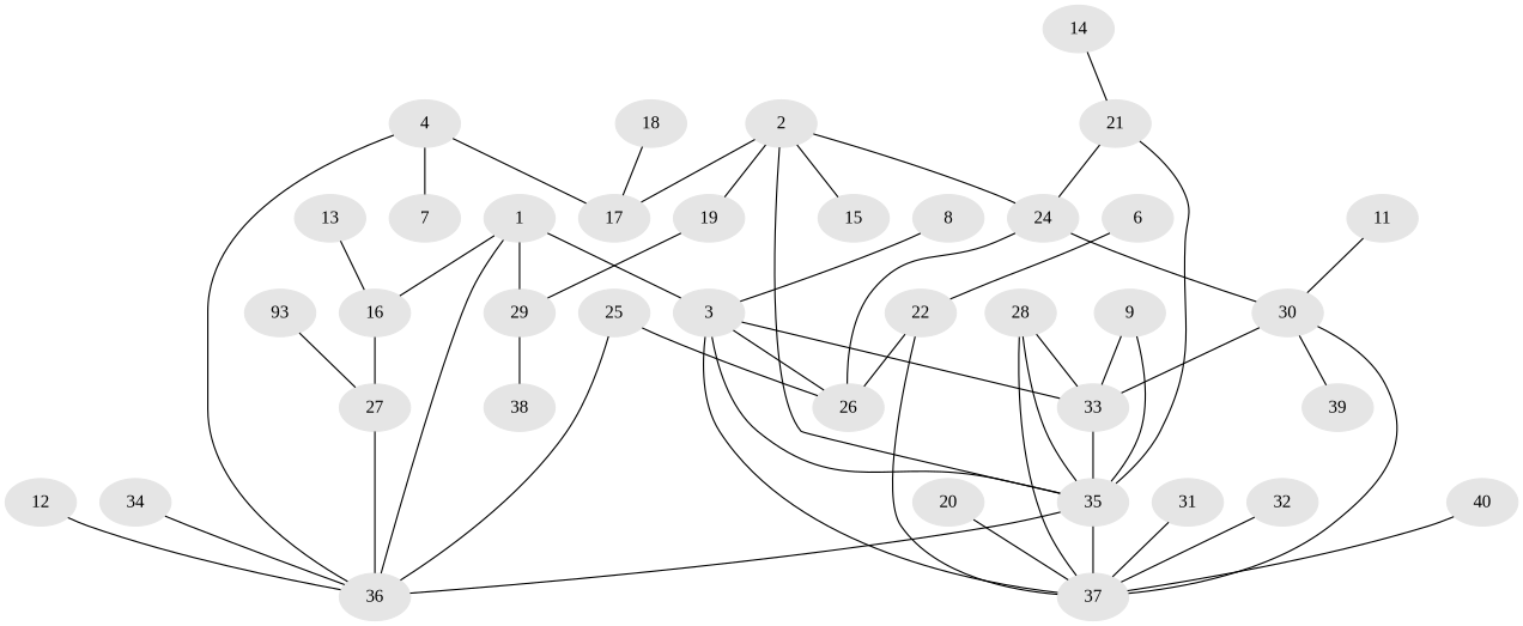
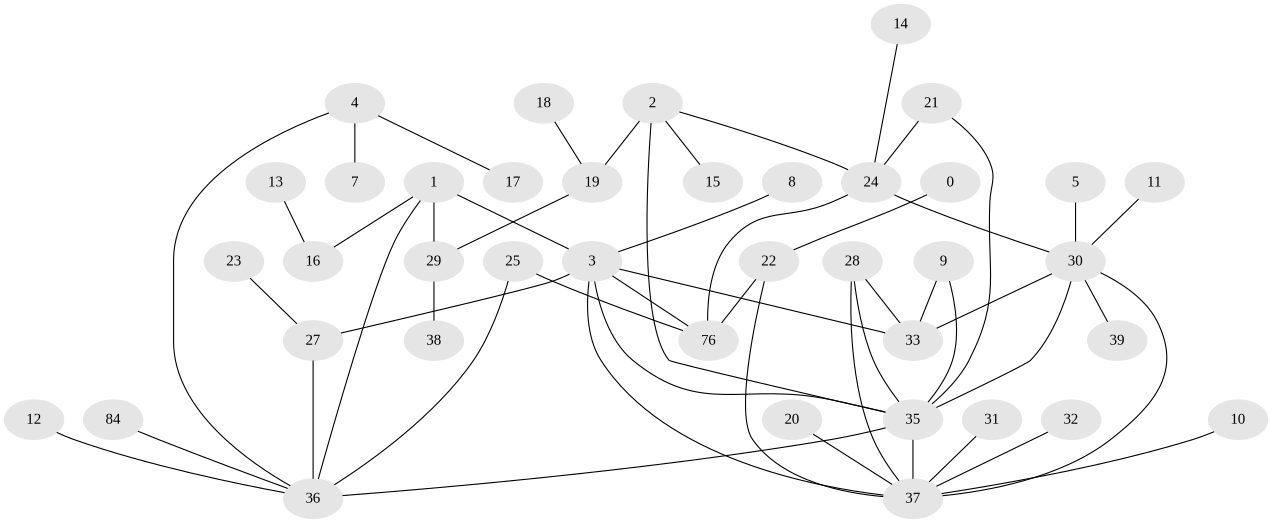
  graph {
    fontname="Liberation Serif"
    node [color=gray90 fontname="Liberation Serif" style=filled]
    edge [fontname="Liberation Serif" weight=1.0]
    1
    3
    16
    29
    36
    35
-   26
+   26 [label=76]
    27
    33
    37
    38
    2
    15
    17
    19
    24
    30
    4
    7
+   5
    39
-   6
+   6 [label=0]
    22
    8
    9
-   10 [label=40]
+   10
    11
    12
    13
    14
    21
    18
    20
-   23 [label=93]
+   23
    25
    28
    31
    32
-   34
+   34 [label=84]
    1 -- 3
    1 -- 16
    1 -- 29
    1 -- 36
    3 -- 35
    3 -- 26
-   16 -- 27
+   3 -- 27
    3 -- 33
    3 -- 37
    29 -- 38
    35 -- 36
    35 -- 37
    27 -- 36
-   33 -- 35
+   30 -- 35
    2 -- 35
    2 -- 15
-   2 -- 17
    2 -- 19
    2 -- 24
    19 -- 29
    24 -- 26
    24 -- 30
    30 -- 33
    30 -- 37
    30 -- 39
    4 -- 36
    4 -- 17
    4 -- 7
+   5 -- 30
    6 -- 22
    22 -- 26
    22 -- 37
    8 -- 3
    9 -- 35
    9 -- 33
    10 -- 37
    11 -- 30
    12 -- 36
    13 -- 16
-   14 -- 21 [weight=3.0]
+   14 -- 24 [weight=3.0]
    21 -- 35
    21 -- 24
-   18 -- 17
+   18 -- 19
    20 -- 37
    23 -- 27
    25 -- 36
    25 -- 26
    28 -- 35
    28 -- 33
    28 -- 37
    31 -- 37
    32 -- 37
    34 -- 36
  }
